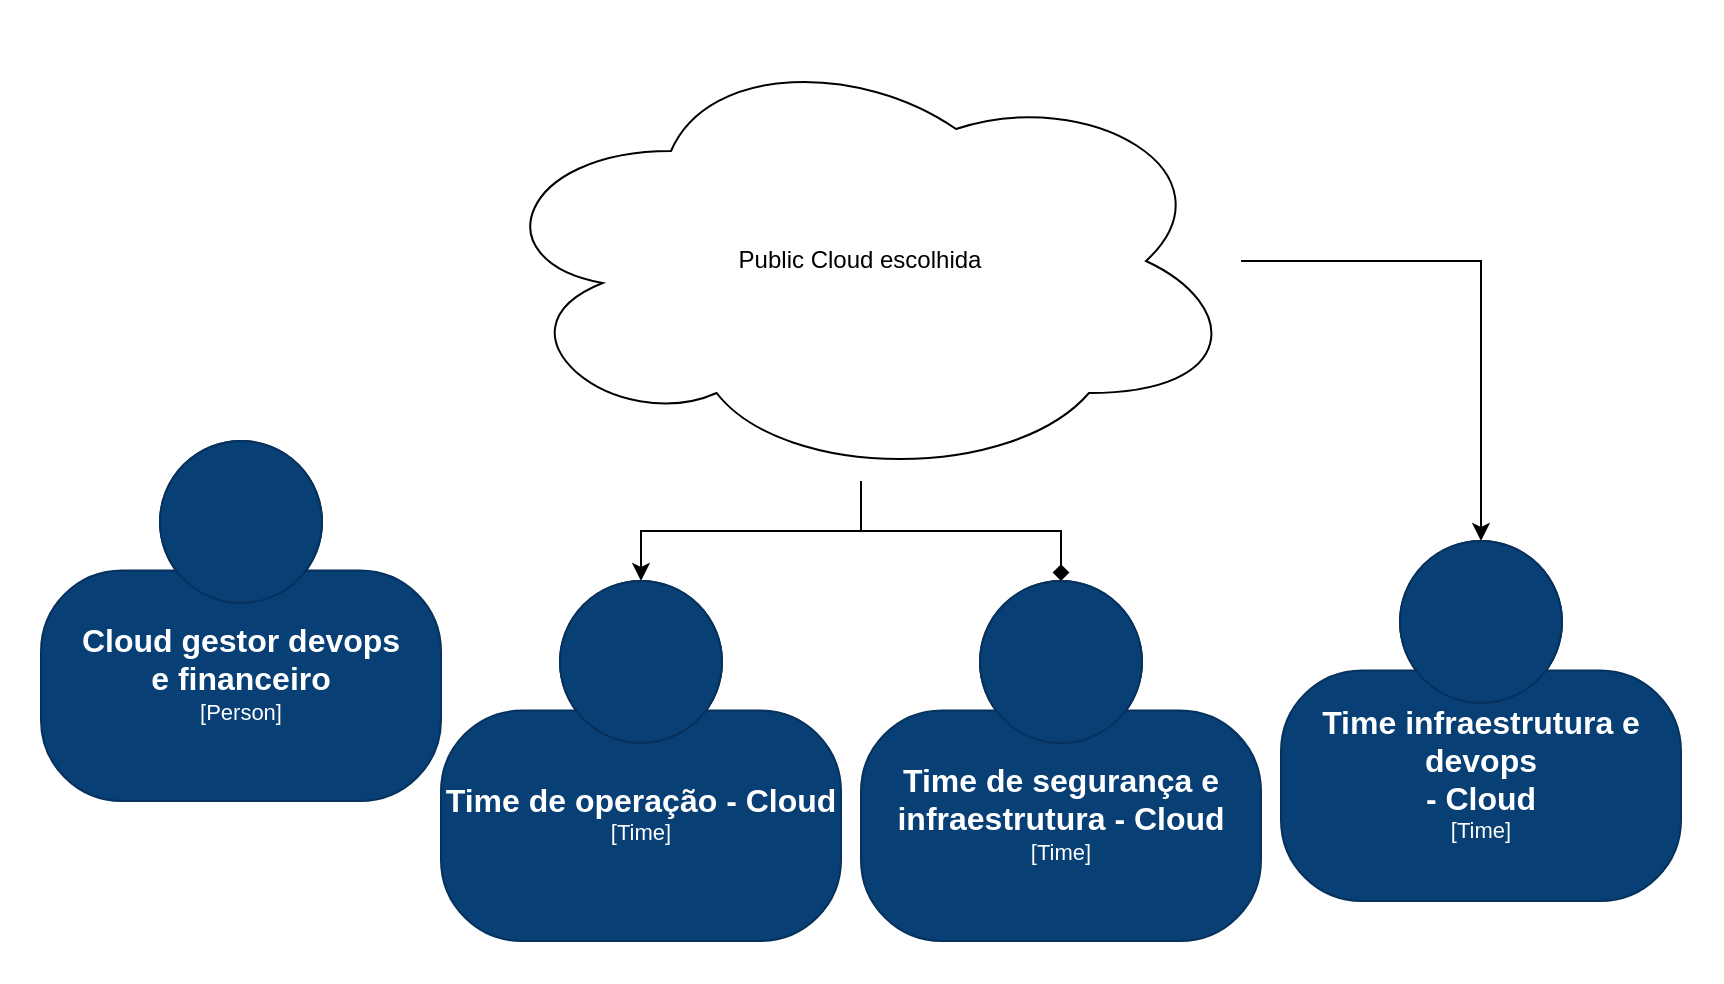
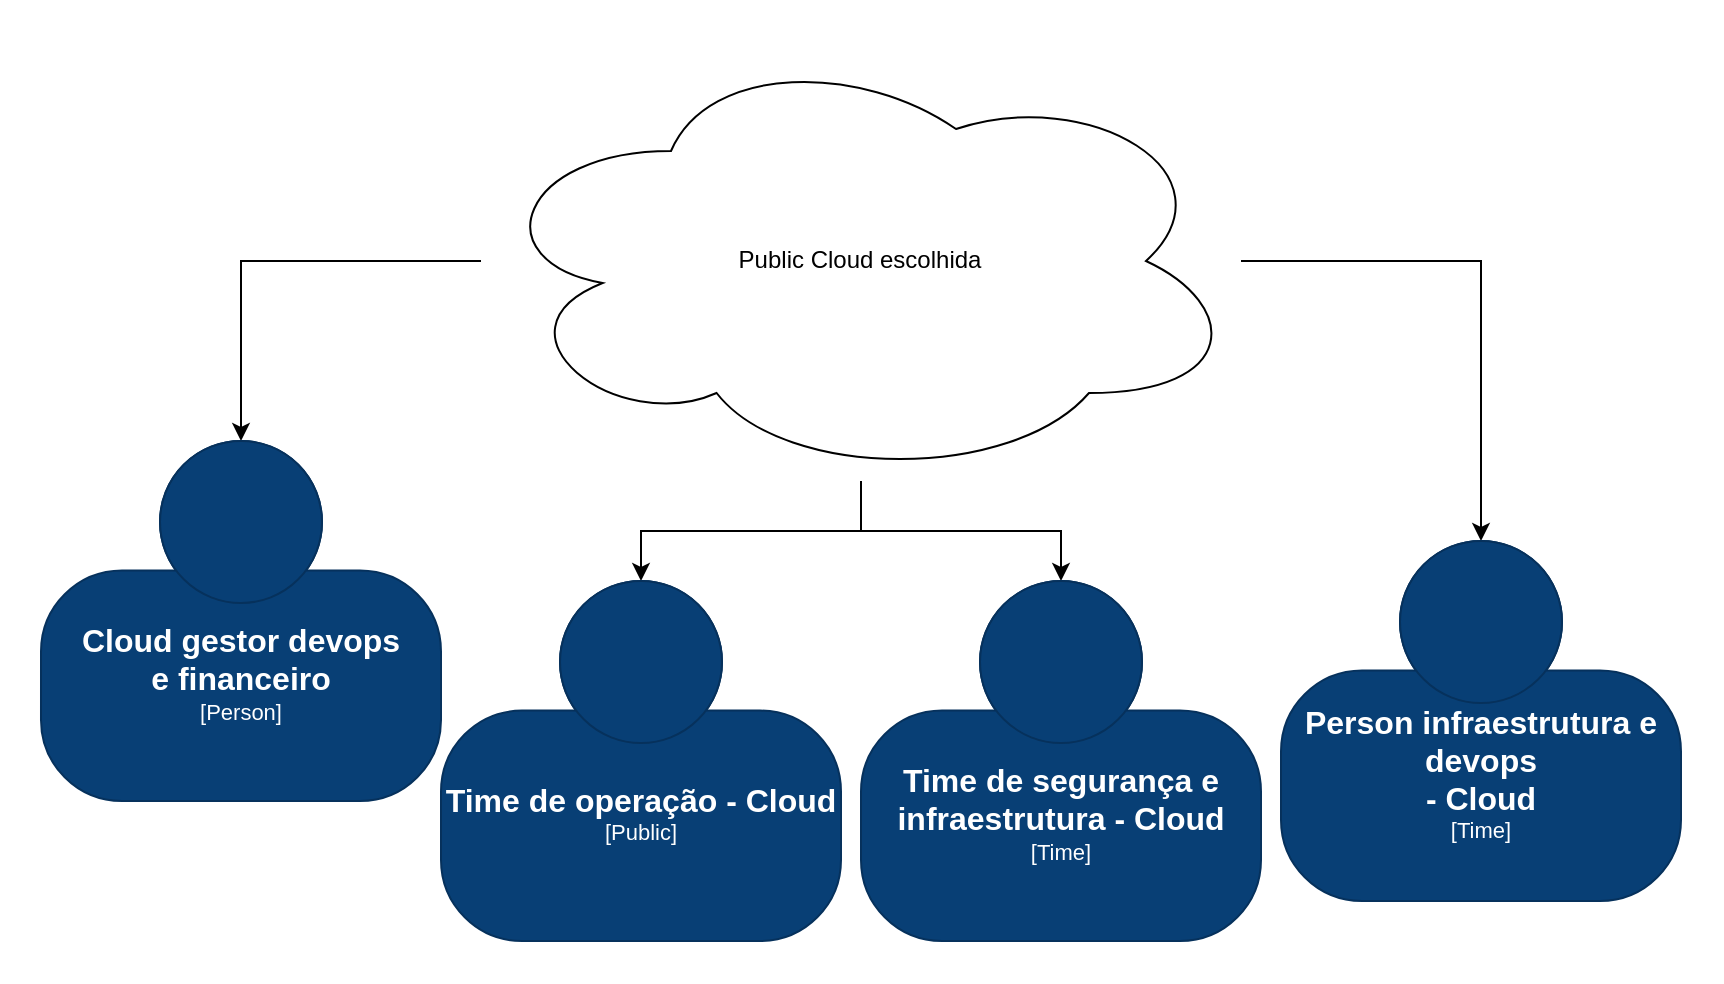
  <mxCell id="0" />
  <mxCell id="1" parent="0" />
+ <mxCell id="2" style="edgeStyle=orthogonalEdgeStyle;rounded=0;orthogonalLoop=1;jettySize=auto;html=1;entryX=0.5;entryY=0;entryDx=0;entryDy=0;entryPerimeter=0;" edge="1" parent="1" source="6" target="7"><mxGeometry relative="1" as="geometry" /></mxCell>
  <mxCell id="3" style="edgeStyle=orthogonalEdgeStyle;rounded=0;orthogonalLoop=1;jettySize=auto;html=1;" edge="1" parent="1" source="6" target="8"><mxGeometry relative="1" as="geometry" /></mxCell>
- <mxCell id="4" style="edgeStyle=orthogonalEdgeStyle;rounded=0;orthogonalLoop=1;jettySize=auto;html=1;endArrow=diamond;" edge="1" parent="1" source="6" target="9"><mxGeometry relative="1" as="geometry" /></mxCell>
+ <mxCell id="4" style="edgeStyle=orthogonalEdgeStyle;rounded=0;orthogonalLoop=1;jettySize=auto;html=1;" edge="1" parent="1" source="6" target="9"><mxGeometry relative="1" as="geometry" /></mxCell>
  <mxCell id="5" style="edgeStyle=orthogonalEdgeStyle;rounded=0;orthogonalLoop=1;jettySize=auto;html=1;" edge="1" parent="1" source="6" target="10"><mxGeometry relative="1" as="geometry" /></mxCell>
  <mxCell id="6" value="Public Cloud escolhida" style="ellipse;shape=cloud;whiteSpace=wrap;html=1;" vertex="1" parent="1"><mxGeometry x="240" width="380" height="220" as="geometry" y="20" /></mxCell>
  <mxCell id="7" value="&lt;font style=&quot;font-size: 16px&quot;&gt;&lt;b&gt;Cloud gestor devops &#10;e financeiro&lt;/b&gt;&lt;/font&gt;&lt;div&gt;[Person]&lt;/div&gt;&lt;br&gt;&lt;div&gt;&lt;font style=&quot;font-size: 11px&quot;&gt;&lt;font color=&quot;#cccccc&quot;&gt;&lt;/font&gt;&lt;/div&gt;" style="html=1;fontSize=11;dashed=0;whitespace=wrap;fillColor=#083F75;strokeColor=#06315C;fontColor=#ffffff;shape=mxgraph.c4.person2;align=center;metaEdit=1;points=[[0.5,0,0],[1,0.5,0],[1,0.75,0],[0.75,1,0],[0.5,1,0],[0.25,1,0],[0,0.75,0],[0,0.5,0]];resizable=0;" vertex="1" parent="1"><mxGeometry y="220" width="200" height="180" as="geometry" x="20" /></mxCell>
- <mxCell id="8" value="&lt;font style=&quot;font-size: 16px&quot;&gt;&lt;b&gt;Time de operação - Cloud&lt;/b&gt;&lt;/font&gt;&lt;div&gt;[Time]&lt;/div&gt;&lt;br&gt;&lt;div&gt;&lt;font style=&quot;font-size: 11px&quot;&gt;&lt;font color=&quot;#cccccc&quot;&gt;&lt;/font&gt;&lt;/div&gt;" style="html=1;fontSize=11;dashed=0;whitespace=wrap;fillColor=#083F75;strokeColor=#06315C;fontColor=#ffffff;shape=mxgraph.c4.person2;align=center;metaEdit=1;points=[[0.5,0,0],[1,0.5,0],[1,0.75,0],[0.75,1,0],[0.5,1,0],[0.25,1,0],[0,0.75,0],[0,0.5,0]];resizable=0;" vertex="1" parent="1"><mxGeometry x="220" y="290" width="200" height="180" as="geometry" /></mxCell>
+ <mxCell id="8" value="&lt;font style=&quot;font-size: 16px&quot;&gt;&lt;b&gt;Time de operação - Cloud&lt;/b&gt;&lt;/font&gt;&lt;div&gt;[Public]&lt;/div&gt;&lt;br&gt;&lt;div&gt;&lt;font style=&quot;font-size: 11px&quot;&gt;&lt;font color=&quot;#cccccc&quot;&gt;&lt;/font&gt;&lt;/div&gt;" style="html=1;fontSize=11;dashed=0;whitespace=wrap;fillColor=#083F75;strokeColor=#06315C;fontColor=#ffffff;shape=mxgraph.c4.person2;align=center;metaEdit=1;points=[[0.5,0,0],[1,0.5,0],[1,0.75,0],[0.75,1,0],[0.5,1,0],[0.25,1,0],[0,0.75,0],[0,0.5,0]];resizable=0;" vertex="1" parent="1"><mxGeometry x="220" y="290" width="200" height="180" as="geometry" /></mxCell>
  <mxCell id="9" value="&lt;font style=&quot;font-size: 16px&quot;&gt;&lt;b&gt;Time de segurança e &#10;infraestrutura - Cloud&lt;/b&gt;&lt;/font&gt;&lt;div&gt;[Time]&lt;/div&gt;&lt;br&gt;&lt;div&gt;&lt;font style=&quot;font-size: 11px&quot;&gt;&lt;font color=&quot;#cccccc&quot;&gt;&lt;/font&gt;&lt;/div&gt;" style="html=1;fontSize=11;dashed=0;whitespace=wrap;fillColor=#083F75;strokeColor=#06315C;fontColor=#ffffff;shape=mxgraph.c4.person2;align=center;metaEdit=1;points=[[0.5,0,0],[1,0.5,0],[1,0.75,0],[0.75,1,0],[0.5,1,0],[0.25,1,0],[0,0.75,0],[0,0.5,0]];resizable=0;" vertex="1" parent="1"><mxGeometry x="430" y="290" width="200" height="180" as="geometry" /></mxCell>
- <mxCell id="10" value="&lt;font style=&quot;font-size: 16px&quot;&gt;&lt;b&gt;Time infraestrutura e &#10;devops&#10; - Cloud&lt;/b&gt;&lt;/font&gt;&lt;div&gt;[Time]&lt;/div&gt;&lt;br&gt;&lt;div&gt;&lt;font style=&quot;font-size: 11px&quot;&gt;&lt;font color=&quot;#cccccc&quot;&gt;&lt;/font&gt;&lt;/div&gt;" style="html=1;fontSize=11;dashed=0;whitespace=wrap;fillColor=#083F75;strokeColor=#06315C;fontColor=#ffffff;shape=mxgraph.c4.person2;align=center;metaEdit=1;points=[[0.5,0,0],[1,0.5,0],[1,0.75,0],[0.75,1,0],[0.5,1,0],[0.25,1,0],[0,0.75,0],[0,0.5,0]];resizable=0;" vertex="1" parent="1"><mxGeometry x="640" y="270" width="200" height="180" as="geometry" /></mxCell>
+ <mxCell id="10" value="&lt;font style=&quot;font-size: 16px&quot;&gt;&lt;b&gt;Person infraestrutura e &#10;devops&#10; - Cloud&lt;/b&gt;&lt;/font&gt;&lt;div&gt;[Time]&lt;/div&gt;&lt;br&gt;&lt;div&gt;&lt;font style=&quot;font-size: 11px&quot;&gt;&lt;font color=&quot;#cccccc&quot;&gt;&lt;/font&gt;&lt;/div&gt;" style="html=1;fontSize=11;dashed=0;whitespace=wrap;fillColor=#083F75;strokeColor=#06315C;fontColor=#ffffff;shape=mxgraph.c4.person2;align=center;metaEdit=1;points=[[0.5,0,0],[1,0.5,0],[1,0.75,0],[0.75,1,0],[0.5,1,0],[0.25,1,0],[0,0.75,0],[0,0.5,0]];resizable=0;" vertex="1" parent="1"><mxGeometry x="640" y="270" width="200" height="180" as="geometry" /></mxCell>
